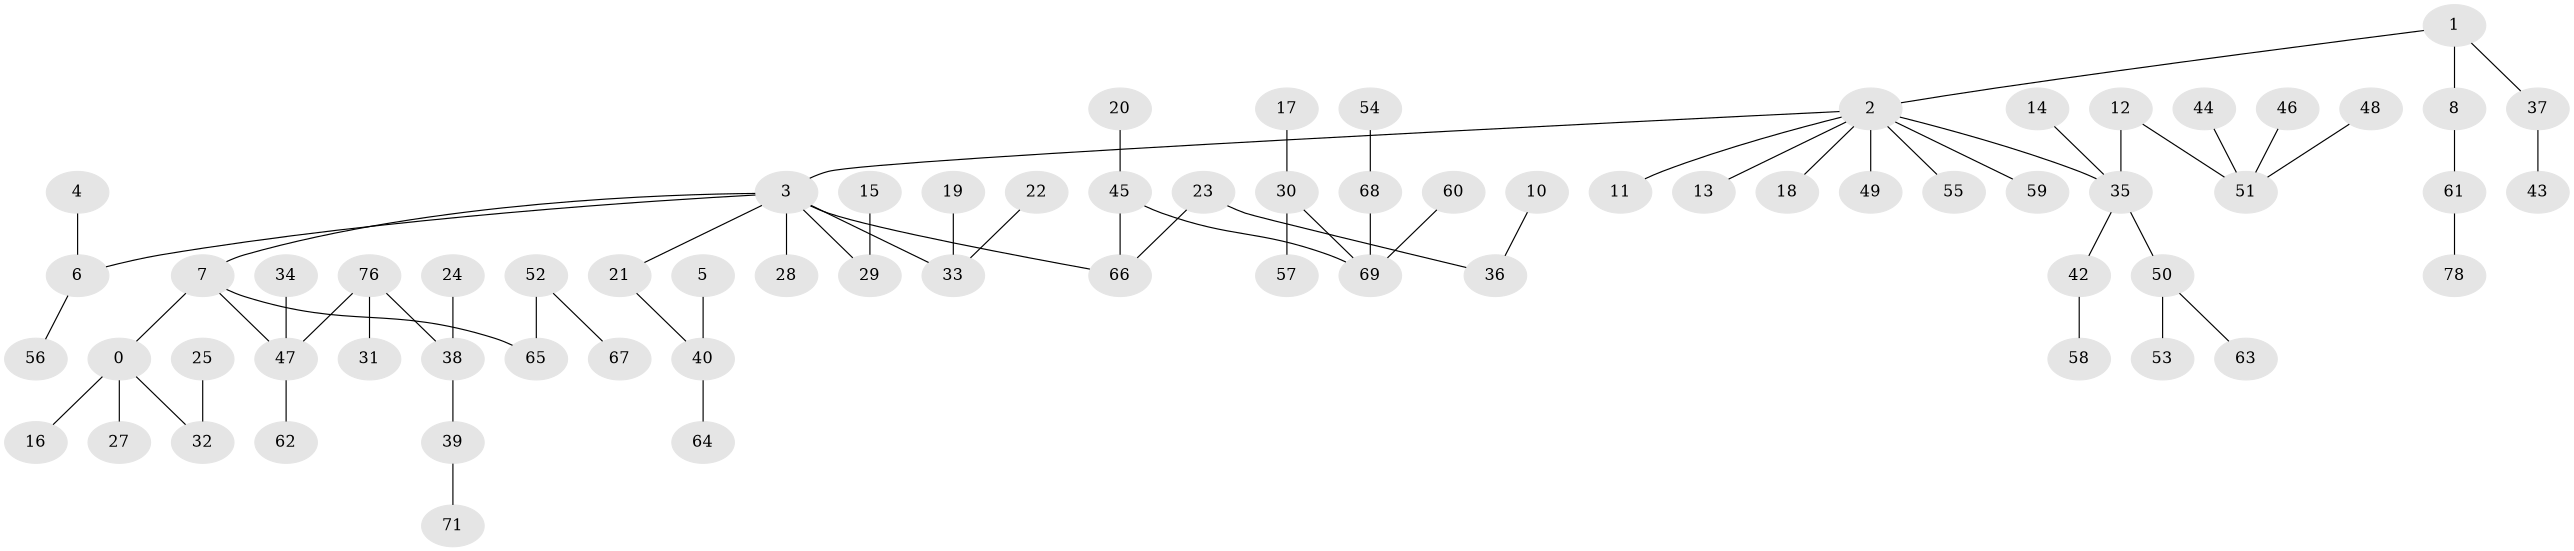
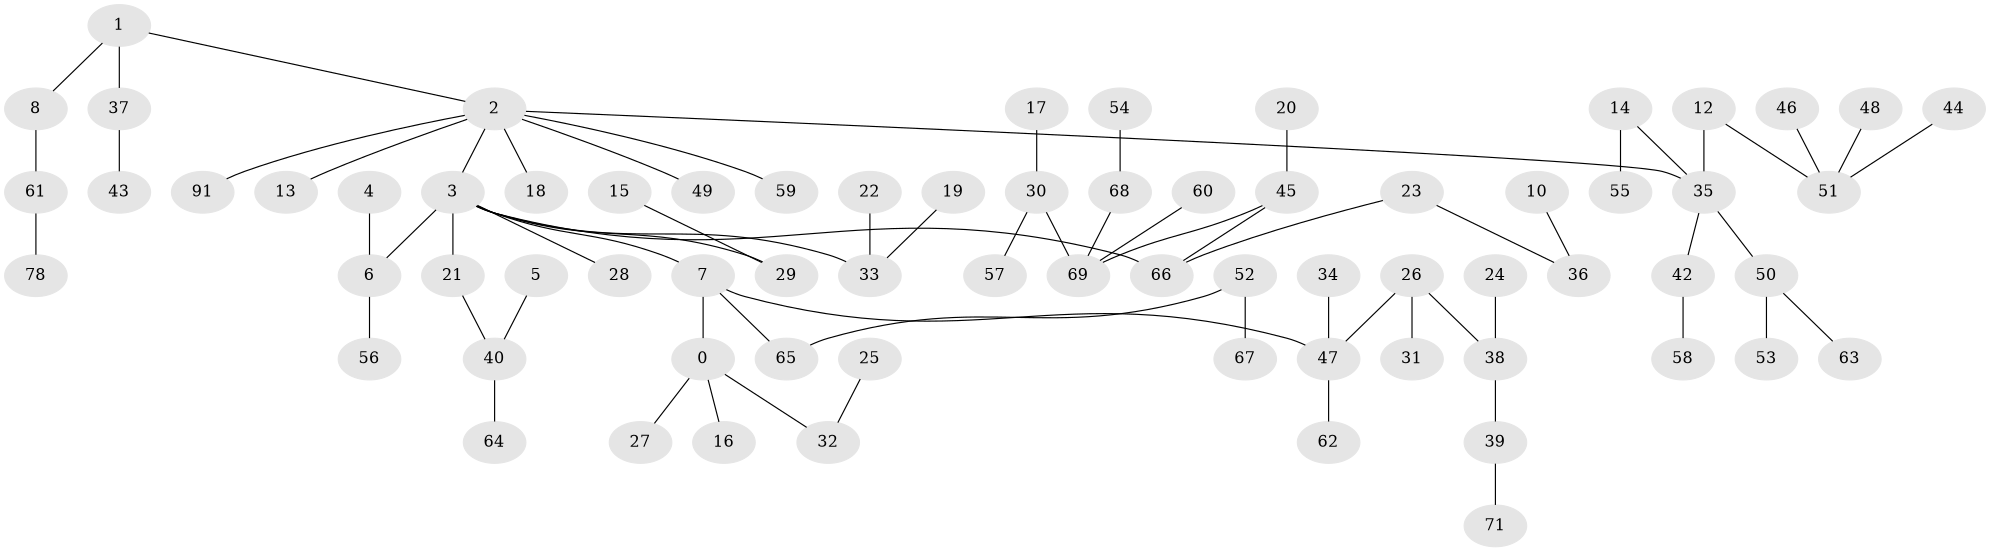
  graph {
    node [color=gray90 style=filled]
    edge [weight=1.0]
    1
    2
    8
    37
    3
-   11
+   11 [label=91]
    13
    18
    35
    49
    55
    59
    61
    43
    6
    7
    21
    28
    29
    33
    66
    42
    50
    56
    n25 [label=0]
    47
    65
    40
    4
    5
    64
    16
    27
    32
    62
    n36 [label=78]
    10
    36
    12
    51
    14
    15
    17
    30
    57
    69
    19
    20
    45
    22
    23
    24
    38
    25
-   26 [label=76]
+   26
    31
    39
    34
    58
    53
    63
    n62 [label=71]
    44
    46
    48
    52
    67
    54
    68
    60
    1 -- 2
    1 -- 8
    1 -- 37
    2 -- 3
    2 -- 11
    2 -- 13
    2 -- 18
    2 -- 35
    2 -- 49
-   2 -- 55
+   14 -- 55
    2 -- 59
    8 -- 61
    37 -- 43
    3 -- 6
    3 -- 7
    3 -- 21
    3 -- 28
    3 -- 29
    3 -- 33
    3 -- 66
    35 -- 42
    35 -- 50
    61 -- n36
    6 -- 56
    7 -- n25
    7 -- 47
    7 -- 65
    21 -- 40
    42 -- 58
    50 -- 53
    50 -- 63
    n25 -- 16
    n25 -- 27
    n25 -- 32
    47 -- 62
    40 -- 64
    4 -- 6
    5 -- 40
    10 -- 36
    12 -- 35
    12 -- 51
    14 -- 35
    15 -- 29
    17 -- 30
    30 -- 57
    30 -- 69
    19 -- 33
    20 -- 45
    45 -- 66
    45 -- 69
    22 -- 33
    23 -- 66
    23 -- 36
    24 -- 38
    38 -- 39
    25 -- 32
    26 -- 47
    26 -- 38
    26 -- 31
    39 -- n62
    34 -- 47
    44 -- 51
    46 -- 51
    48 -- 51
    52 -- 65
    52 -- 67
    54 -- 68
    68 -- 69
    60 -- 69
  }
